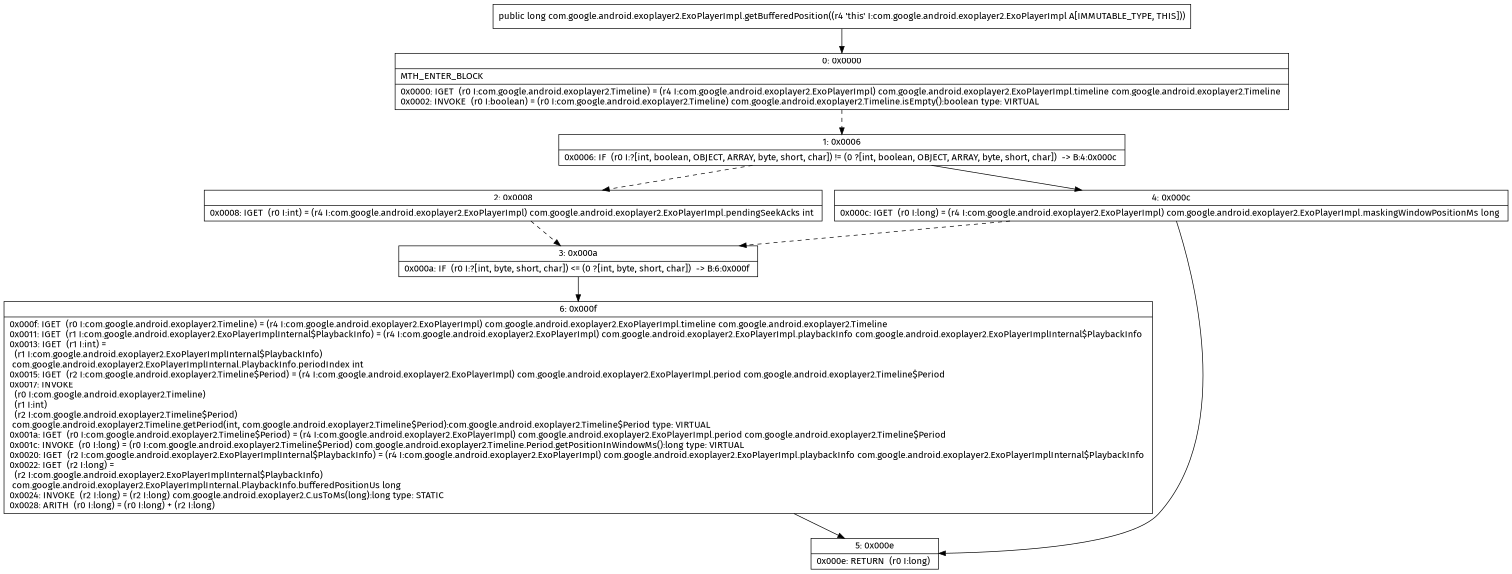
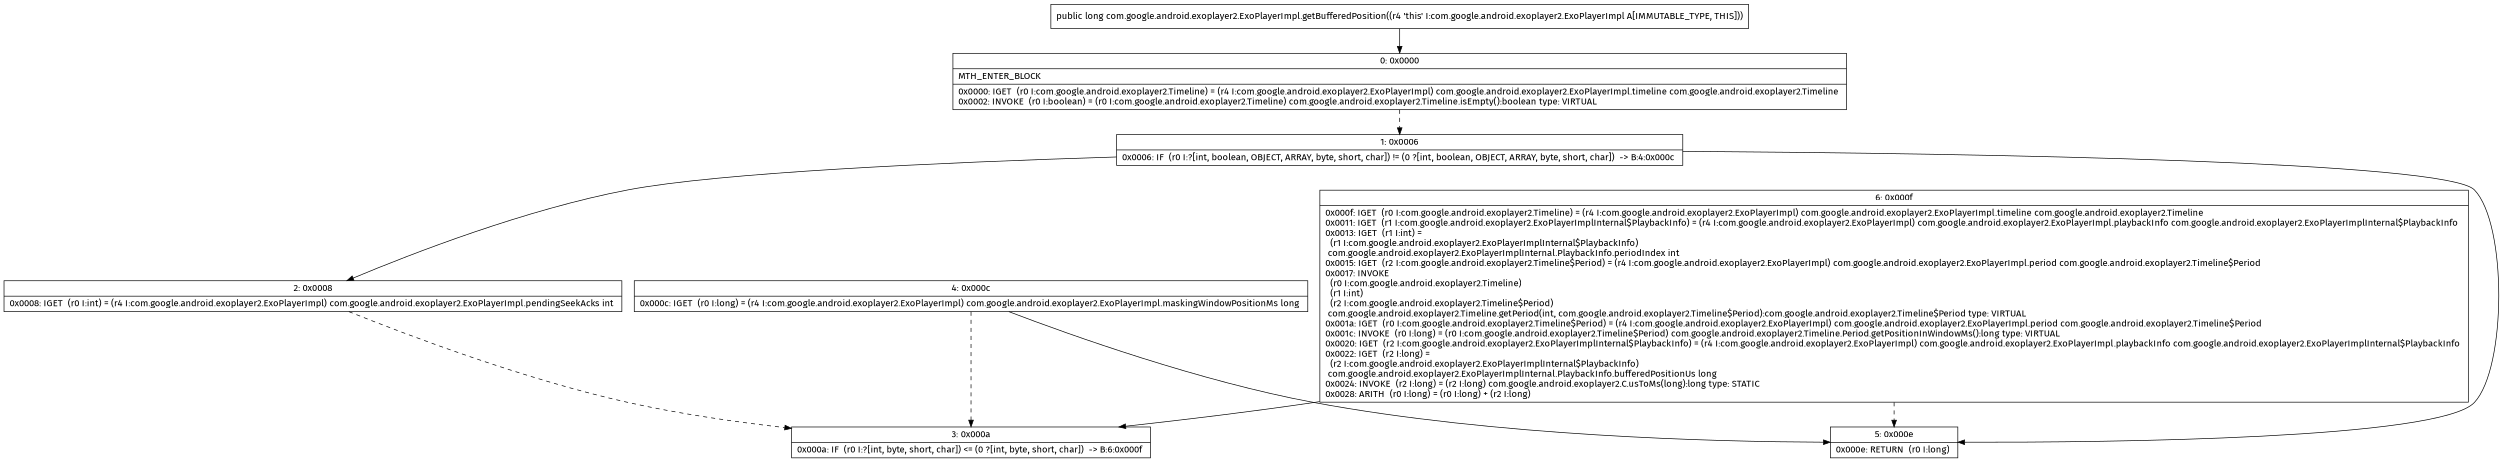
  digraph {
    fontname="Fira Sans"
    node [fontname="Fira Sans" shape=record]
    edge [fontname="Fira Sans"]
    n1 [label="{0\:\ 0x0000|MTH_ENTER_BLOCK\l|0x0000: IGET  (r0 I:com.google.android.exoplayer2.Timeline) = (r4 I:com.google.android.exoplayer2.ExoPlayerImpl) com.google.android.exoplayer2.ExoPlayerImpl.timeline com.google.android.exoplayer2.Timeline \l0x0002: INVOKE  (r0 I:boolean) = (r0 I:com.google.android.exoplayer2.Timeline) com.google.android.exoplayer2.Timeline.isEmpty():boolean type: VIRTUAL \l}"]
    n2 [label="{1\:\ 0x0006|0x0006: IF  (r0 I:?[int, boolean, OBJECT, ARRAY, byte, short, char]) != (0 ?[int, boolean, OBJECT, ARRAY, byte, short, char])  \-\> B:4:0x000c \l}"]
    n3 [label="{2\:\ 0x0008|0x0008: IGET  (r0 I:int) = (r4 I:com.google.android.exoplayer2.ExoPlayerImpl) com.google.android.exoplayer2.ExoPlayerImpl.pendingSeekAcks int \l}"]
    n4 [label="{4\:\ 0x000c|0x000c: IGET  (r0 I:long) = (r4 I:com.google.android.exoplayer2.ExoPlayerImpl) com.google.android.exoplayer2.ExoPlayerImpl.maskingWindowPositionMs long \l}"]
    n5 [label="{3\:\ 0x000a|0x000a: IF  (r0 I:?[int, byte, short, char]) \<= (0 ?[int, byte, short, char])  \-\> B:6:0x000f \l}"]
    n6 [label="{5\:\ 0x000e|0x000e: RETURN  (r0 I:long) \l}"]
    n7 [label="{6\:\ 0x000f|0x000f: IGET  (r0 I:com.google.android.exoplayer2.Timeline) = (r4 I:com.google.android.exoplayer2.ExoPlayerImpl) com.google.android.exoplayer2.ExoPlayerImpl.timeline com.google.android.exoplayer2.Timeline \l0x0011: IGET  (r1 I:com.google.android.exoplayer2.ExoPlayerImplInternal$PlaybackInfo) = (r4 I:com.google.android.exoplayer2.ExoPlayerImpl) com.google.android.exoplayer2.ExoPlayerImpl.playbackInfo com.google.android.exoplayer2.ExoPlayerImplInternal$PlaybackInfo \l0x0013: IGET  (r1 I:int) = \l  (r1 I:com.google.android.exoplayer2.ExoPlayerImplInternal$PlaybackInfo)\l com.google.android.exoplayer2.ExoPlayerImplInternal.PlaybackInfo.periodIndex int \l0x0015: IGET  (r2 I:com.google.android.exoplayer2.Timeline$Period) = (r4 I:com.google.android.exoplayer2.ExoPlayerImpl) com.google.android.exoplayer2.ExoPlayerImpl.period com.google.android.exoplayer2.Timeline$Period \l0x0017: INVOKE  \l  (r0 I:com.google.android.exoplayer2.Timeline)\l  (r1 I:int)\l  (r2 I:com.google.android.exoplayer2.Timeline$Period)\l com.google.android.exoplayer2.Timeline.getPeriod(int, com.google.android.exoplayer2.Timeline$Period):com.google.android.exoplayer2.Timeline$Period type: VIRTUAL \l0x001a: IGET  (r0 I:com.google.android.exoplayer2.Timeline$Period) = (r4 I:com.google.android.exoplayer2.ExoPlayerImpl) com.google.android.exoplayer2.ExoPlayerImpl.period com.google.android.exoplayer2.Timeline$Period \l0x001c: INVOKE  (r0 I:long) = (r0 I:com.google.android.exoplayer2.Timeline$Period) com.google.android.exoplayer2.Timeline.Period.getPositionInWindowMs():long type: VIRTUAL \l0x0020: IGET  (r2 I:com.google.android.exoplayer2.ExoPlayerImplInternal$PlaybackInfo) = (r4 I:com.google.android.exoplayer2.ExoPlayerImpl) com.google.android.exoplayer2.ExoPlayerImpl.playbackInfo com.google.android.exoplayer2.ExoPlayerImplInternal$PlaybackInfo \l0x0022: IGET  (r2 I:long) = \l  (r2 I:com.google.android.exoplayer2.ExoPlayerImplInternal$PlaybackInfo)\l com.google.android.exoplayer2.ExoPlayerImplInternal.PlaybackInfo.bufferedPositionUs long \l0x0024: INVOKE  (r2 I:long) = (r2 I:long) com.google.android.exoplayer2.C.usToMs(long):long type: STATIC \l0x0028: ARITH  (r0 I:long) = (r0 I:long) + (r2 I:long) \l}"]
    n8 [label="{public long com.google.android.exoplayer2.ExoPlayerImpl.getBufferedPosition((r4 'this' I:com.google.android.exoplayer2.ExoPlayerImpl A[IMMUTABLE_TYPE, THIS])) }"]
    n1 -> n2 [style=dashed]
-   n2 -> n3 [style=dashed]
-   n2 -> n4
+   n2 -> n3 [style=solid]
+   n2 -> n6
    n3 -> n5 [style=dashed]
    n4 -> n5 [style=dashed]
    n4 -> n6
-   n5 -> n7
-   n7 -> n6
+   n7 -> n5
+   n7 -> n6 [style=dashed]
    n8 -> n1
  }
